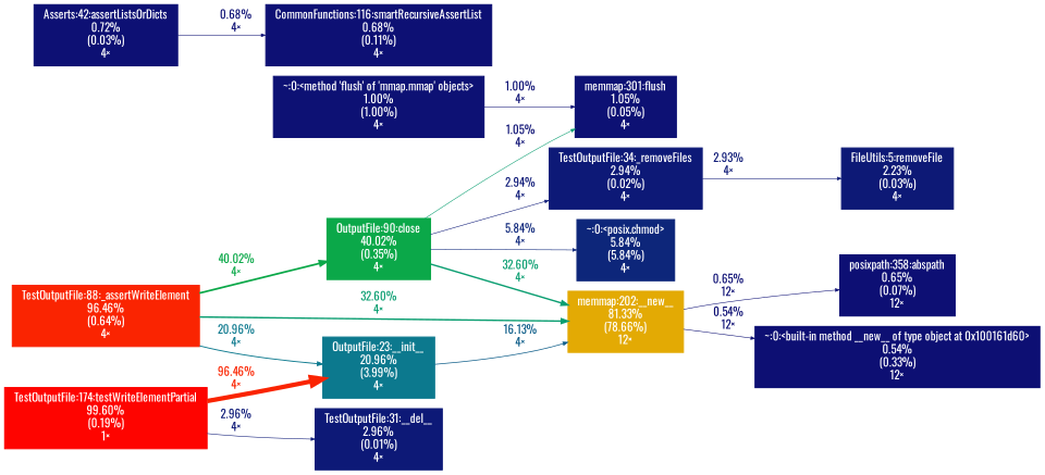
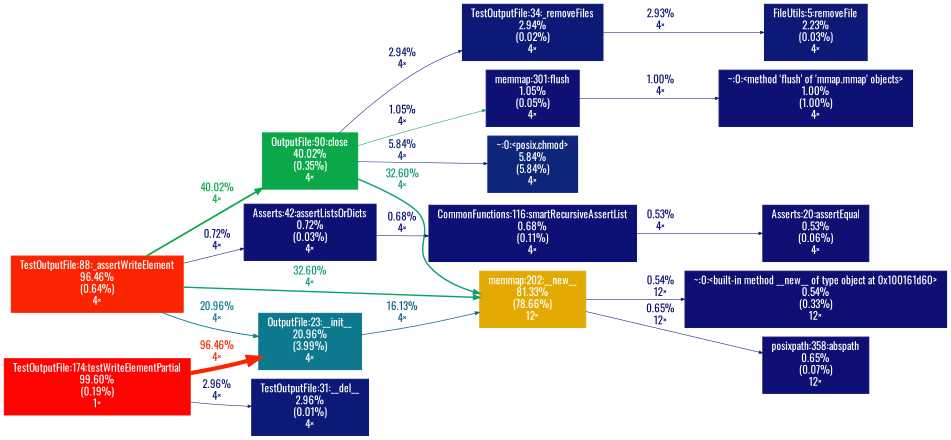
  digraph {
    fontname=Oswald
    nodesep=0.125
    rankdir=LR
    ranksep=0.25
    node [color="#0d0f73" fontcolor="#ffffff" fontname=Oswald fontsize=10.00 shape=box style=filled]
    edge [arrowsize=0.35 color="#0b9e71" fontcolor="#0d0f73" fontname=Oswald fontsize=10.00 labeldistance=0.50 penwidth=0.50]
    n1 [color="#0d0f74" height=0 label="posixpath:358:abspath\n0.65%\n(0.07%)\n12×" width=0]
    n2 [color="#e3aa04" height=0 label="memmap:202:__new__\n81.33%\n(78.66%)\n12×" width=0]
    n3 [height=0 label="~:0:<built-in method __new__ of type object at 0x100161d60>\n0.54%\n(0.33%)\n12×" width=0]
    n4 [color="#0d1976" height=0 label="FileUtils:5:removeFile\n2.23%\n(0.03%)\n4×" width=0]
    n5 [color="#0d1977" height=0 label="TestOutputFile:34:_removeFiles\n2.94%\n(0.02%)\n4×" width=0]
    n6 [color="#0c798e" height=0 label="OutputFile:23:__init__\n20.96%\n(3.99%)\n4×" width=0]
+   n7 [height=0 label="Asserts:20:assertEqual\n0.53%\n(0.06%)\n4×" width=0]
    n8 [color="#0d1074" height=0 label="CommonFunctions:116:smartRecursiveAssertList\n0.68%\n(0.11%)\n4×" width=0]
    n9 [color="#0ba849" height=0 label="OutputFile:90:close\n40.02%\n(0.35%)\n4×" width=0]
    n10 [color="#0d1174" height=0 label="memmap:301:flush\n1.05%\n(0.05%)\n4×" width=0]
    n11 [color="#0d267a" height=0 label="~:0:<posix.chmod>\n5.84%\n(5.84%)\n4×" width=0]
    n12 [color="#0d1174" height=0 label="~:0:<method 'flush' of 'mmap.mmap' objects>\n1.00%\n(1.00%)\n4×" width=0]
    n13 [color="#fa2401" height=0 label="TestOutputFile:88:_assertWriteElement\n96.46%\n(0.64%)\n4×" width=0]
    n14 [color="#0d1074" height=0 label="Asserts:42:assertListsOrDicts\n0.72%\n(0.03%)\n4×" width=0]
    n15 [color="#0d1977" height=0 label="TestOutputFile:31:__del__\n2.96%\n(0.01%)\n4×" width=0]
    n16 [color="#fe0400" height=0 label="TestOutputFile:174:testWriteElementPartial\n99.60%\n(0.19%)\n1×" width=0]
    n2 -> n1 [color="#0d0f74" fontcolor="#0d0f74" label="0.65%\n12×"]
    n2 -> n3 [color="#0d0f73" label="0.54%\n12×"]
    n5 -> n4 [color="#0d1976" fontcolor="#0d1976" label="2.93%\n4×"]
    n6 -> n2 [arrowsize=0.40 color="#0c5c88" fontcolor="#0c5c88" label="16.13%\n4×" labeldistance=0.65 penwidth=0.65]
+   n8 -> n7 [color="#0d0f73" label="0.53%\n4×"]
    n9 -> n2 [arrowsize=0.57 fontcolor="#0b9e71" label="32.60%\n4×" labeldistance=1.30 penwidth=1.30]
    n9 -> n5 [color="#0d1977" fontcolor="#0d1977" label="2.94%\n4×"]
    n9 -> n10 [fontcolor="#0d1174" label="1.05%\n4×"]
    n9 -> n11 [color="#0d267a" fontcolor="#0d267a" label="5.84%\n4×"]
-   n12 -> n10 [color="#0d1174" fontcolor="#0d1174" label="1.00%\n4×"]
+   n10 -> n12 [color="#0d1174" fontcolor="#0d1174" label="1.00%\n4×"]
    n13 -> n2 [arrowsize=0.57 fontcolor="#0b9e71" label="32.60%\n4×" labeldistance=1.30 penwidth=1.30]
    n13 -> n6 [arrowsize=0.46 color="#0c798e" fontcolor="#0c798e" label="20.96%\n4×" labeldistance=0.84 penwidth=0.84]
    n13 -> n9 [arrowsize=0.63 color="#0ba849" fontcolor="#0ba849" label="40.02%\n4×" labeldistance=1.60 penwidth=1.60]
+   n13 -> n14 [color="#0d1074" fontcolor="#0d1074" label="0.72%\n4×"]
    n14 -> n8 [color="#0d1074" fontcolor="#0d1074" label="0.68%\n4×"]
    n16 -> n6 [arrowsize=0.98 color="#fa2401" fontcolor="#fa2401" label="96.46%\n4×" labeldistance=3.86 penwidth=3.86]
    n16 -> n15 [color="#0d1977" fontcolor="#0d1977" label="2.96%\n4×"]
  }
